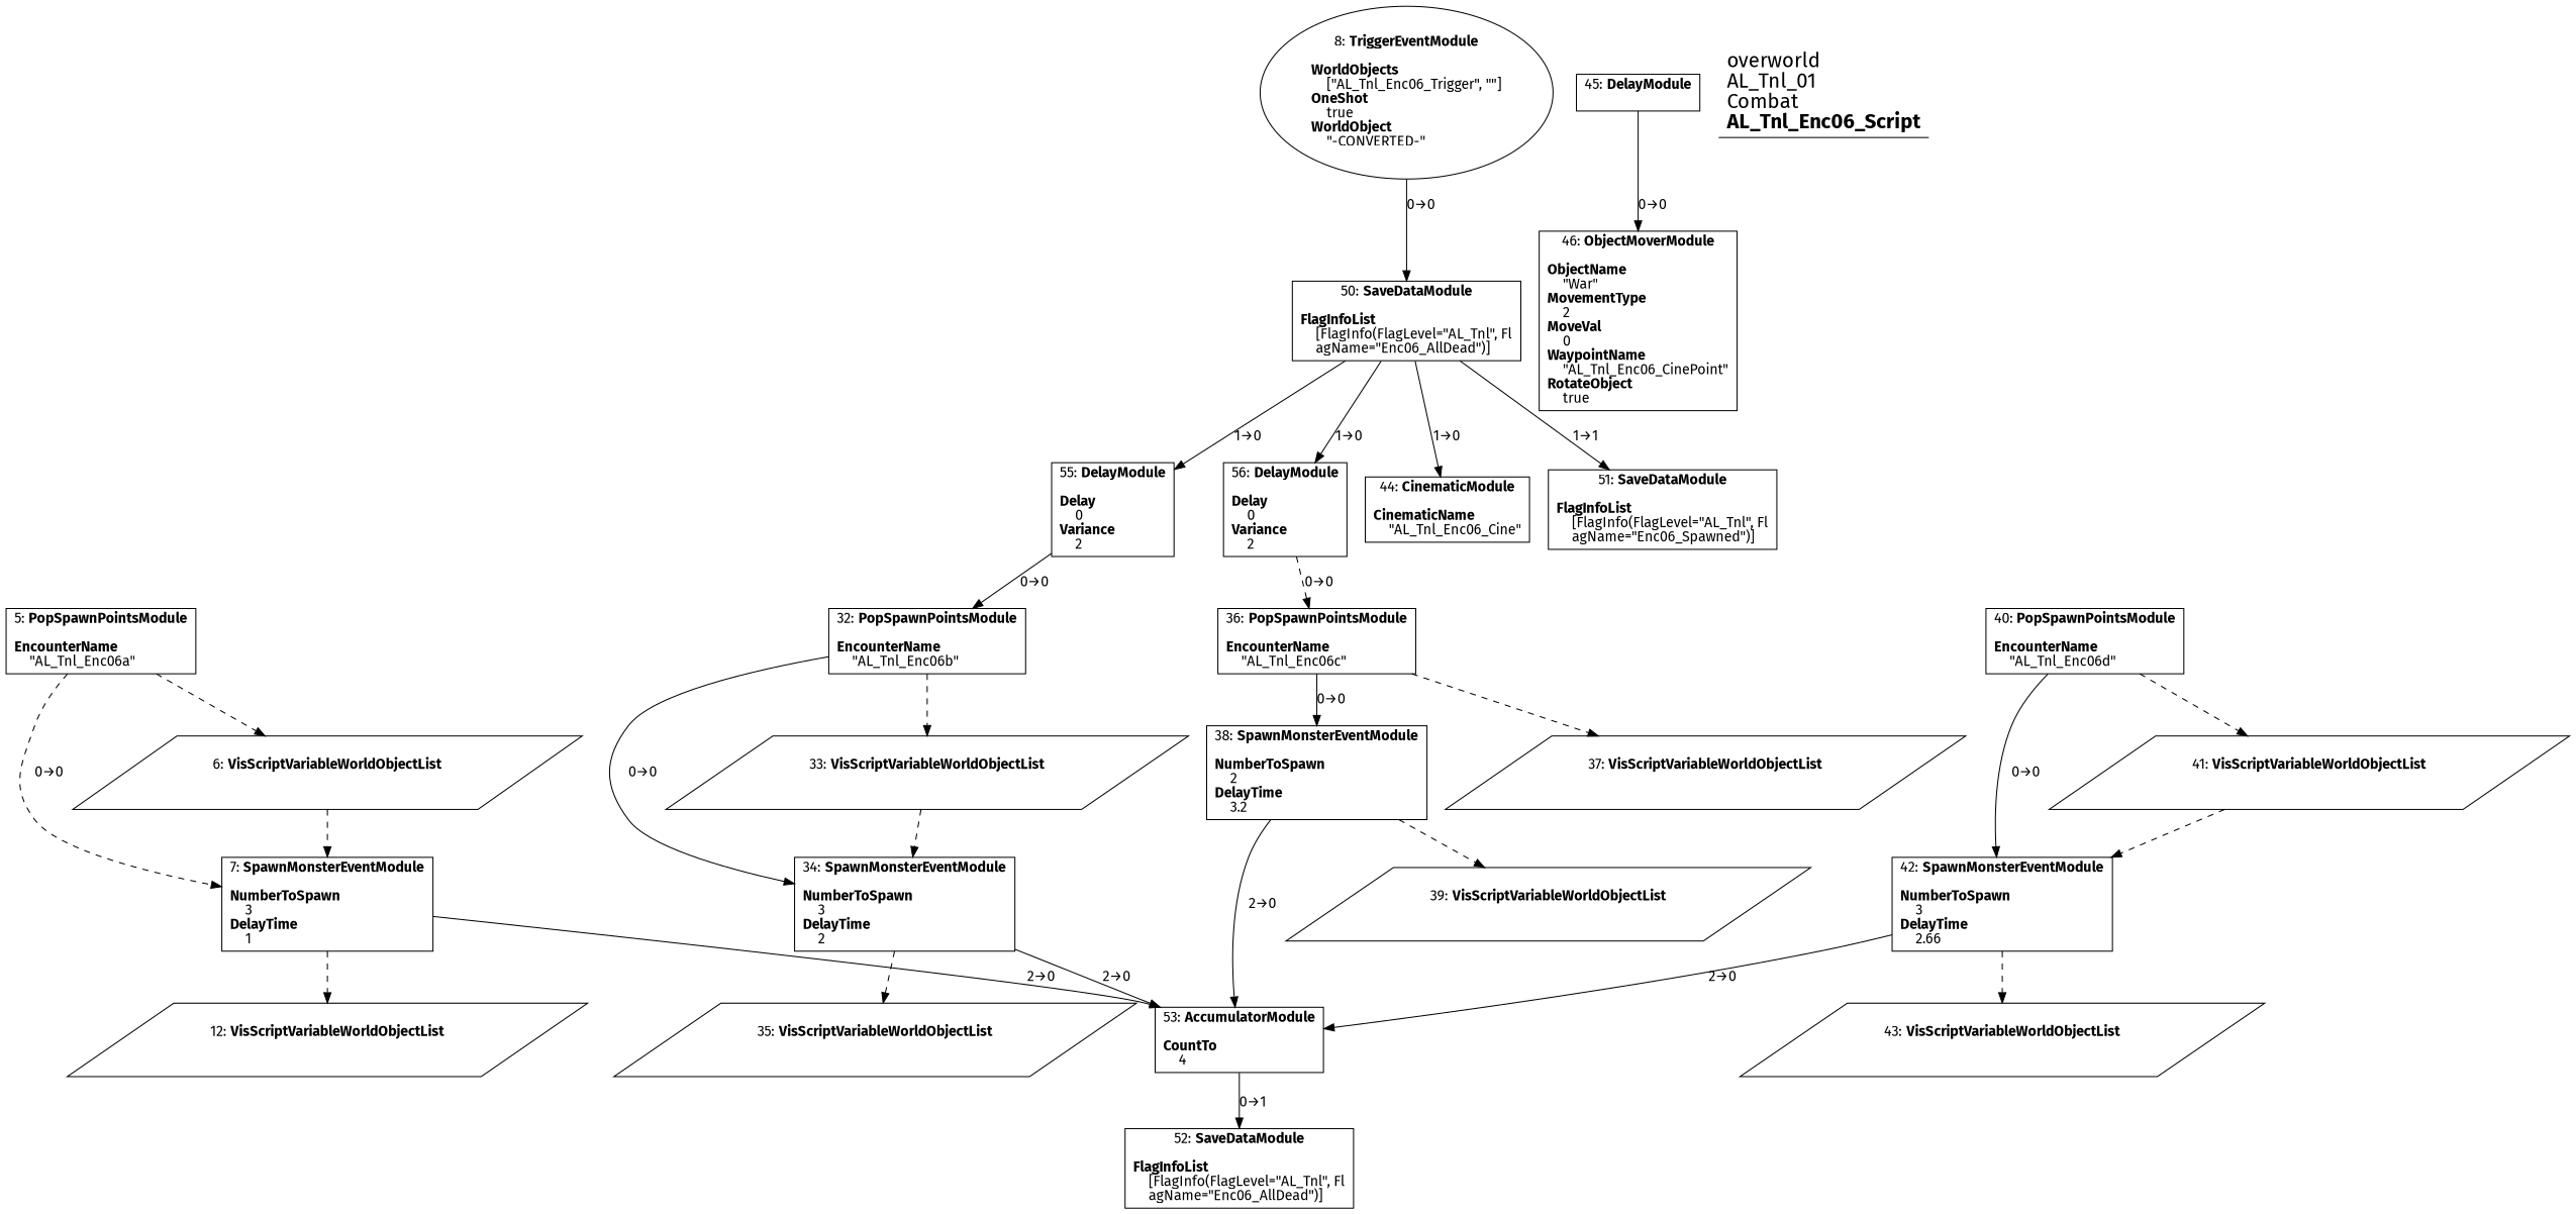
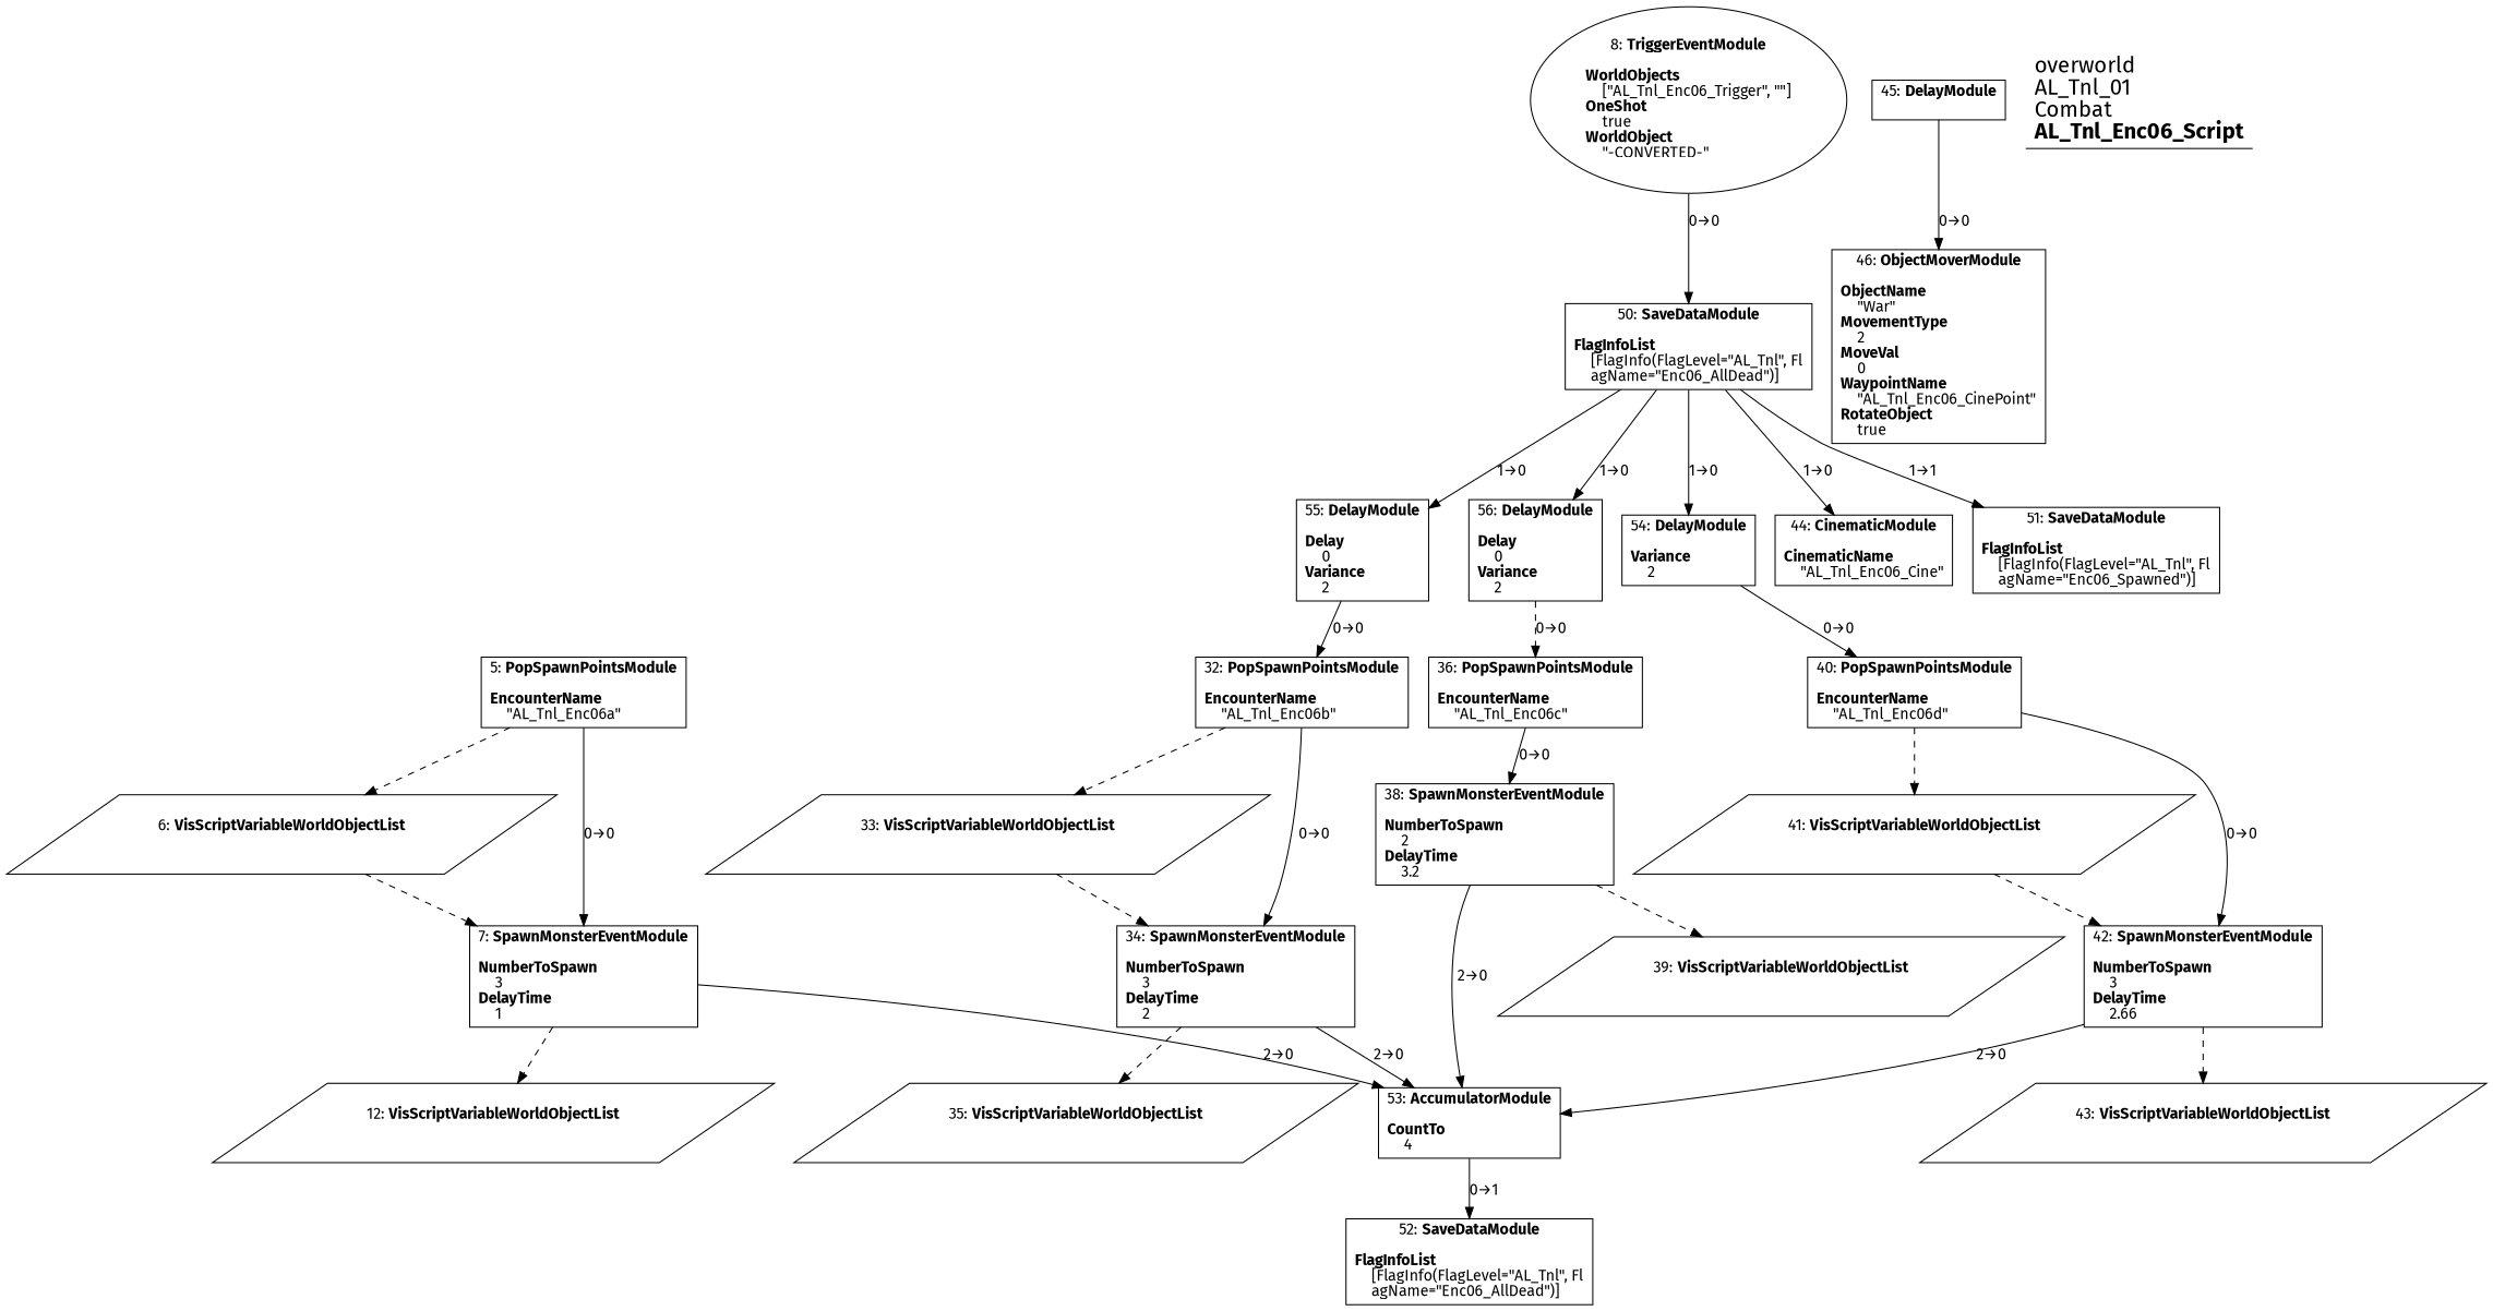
  digraph {
    fontname="Fira Sans"
    splines=spline
    node [fontname="Fira Sans" shape=box]
    edge [fontname="Fira Sans"]
    n1 [label=<5: <b>PopSpawnPointsModule</b><br/><br/><b>EncounterName</b><br align="left"/>    &quot;AL_Tnl_Enc06a&quot;<br align="left"/>>]
    n2 [label=<7: <b>SpawnMonsterEventModule</b><br/><br/><b>NumberToSpawn</b><br align="left"/>    3<br align="left"/><b>DelayTime</b><br align="left"/>    1<br align="left"/>>]
    n3 [label=<6: <b>VisScriptVariableWorldObjectList</b><br/><br/>> shape=parallelogram]
    n4 [label=<53: <b>AccumulatorModule</b><br/><br/><b>CountTo</b><br align="left"/>    4<br align="left"/>>]
    n5 [label=<12: <b>VisScriptVariableWorldObjectList</b><br/><br/>> shape=parallelogram]
    n6 [label=<52: <b>SaveDataModule</b><br/><br/><b>FlagInfoList</b><br align="left"/>    [FlagInfo(FlagLevel=&quot;AL_Tnl&quot;, Fl<br align="left"/>    agName=&quot;Enc06_AllDead&quot;)]<br align="left"/>>]
    n7 [label=<8: <b>TriggerEventModule</b><br/><br/><b>WorldObjects</b><br align="left"/>    [&quot;AL_Tnl_Enc06_Trigger&quot;, &quot;&quot;]<br align="left"/><b>OneShot</b><br align="left"/>    true<br align="left"/><b>WorldObject</b><br align="left"/>    &quot;-CONVERTED-&quot;<br align="left"/>> shape=oval]
    n8 [label=<50: <b>SaveDataModule</b><br/><br/><b>FlagInfoList</b><br align="left"/>    [FlagInfo(FlagLevel=&quot;AL_Tnl&quot;, Fl<br align="left"/>    agName=&quot;Enc06_AllDead&quot;)]<br align="left"/>>]
    n9 [label=<44: <b>CinematicModule</b><br/><br/><b>CinematicName</b><br align="left"/>    &quot;AL_Tnl_Enc06_Cine&quot;<br align="left"/>>]
    n10 [label=<51: <b>SaveDataModule</b><br/><br/><b>FlagInfoList</b><br align="left"/>    [FlagInfo(FlagLevel=&quot;AL_Tnl&quot;, Fl<br align="left"/>    agName=&quot;Enc06_Spawned&quot;)]<br align="left"/>>]
    n11 [label=<55: <b>DelayModule</b><br/><br/><b>Delay</b><br align="left"/>    0<br align="left"/><b>Variance</b><br align="left"/>    2<br align="left"/>>]
    n12 [label=<56: <b>DelayModule</b><br/><br/><b>Delay</b><br align="left"/>    0<br align="left"/><b>Variance</b><br align="left"/>    2<br align="left"/>>]
+   n13 [label=<54: <b>DelayModule</b><br/><br/><b>Variance</b><br align="left"/>    2<br align="left"/>>]
    n14 [label=<32: <b>PopSpawnPointsModule</b><br/><br/><b>EncounterName</b><br align="left"/>    &quot;AL_Tnl_Enc06b&quot;<br align="left"/>>]
    n15 [label=<36: <b>PopSpawnPointsModule</b><br/><br/><b>EncounterName</b><br align="left"/>    &quot;AL_Tnl_Enc06c&quot;<br align="left"/>>]
    n16 [label=<40: <b>PopSpawnPointsModule</b><br/><br/><b>EncounterName</b><br align="left"/>    &quot;AL_Tnl_Enc06d&quot;<br align="left"/>>]
    n17 [label=<34: <b>SpawnMonsterEventModule</b><br/><br/><b>NumberToSpawn</b><br align="left"/>    3<br align="left"/><b>DelayTime</b><br align="left"/>    2<br align="left"/>>]
    n18 [label=<33: <b>VisScriptVariableWorldObjectList</b><br/><br/>> shape=parallelogram]
    n19 [label=<35: <b>VisScriptVariableWorldObjectList</b><br/><br/>> shape=parallelogram]
    n20 [label=<38: <b>SpawnMonsterEventModule</b><br/><br/><b>NumberToSpawn</b><br align="left"/>    2<br align="left"/><b>DelayTime</b><br align="left"/>    3.2<br align="left"/>>]
-   n21 [label=<37: <b>VisScriptVariableWorldObjectList</b><br/><br/>> shape=parallelogram]
    n22 [label=<39: <b>VisScriptVariableWorldObjectList</b><br/><br/>> shape=parallelogram]
    n23 [label=<42: <b>SpawnMonsterEventModule</b><br/><br/><b>NumberToSpawn</b><br align="left"/>    3<br align="left"/><b>DelayTime</b><br align="left"/>    2.66<br align="left"/>>]
    n24 [label=<41: <b>VisScriptVariableWorldObjectList</b><br/><br/>> shape=parallelogram]
    n25 [label=<43: <b>VisScriptVariableWorldObjectList</b><br/><br/>> shape=parallelogram]
    n26 [label=<45: <b>DelayModule</b><br/><br/>>]
    n27 [label=<46: <b>ObjectMoverModule</b><br/><br/><b>ObjectName</b><br align="left"/>    &quot;War&quot;<br align="left"/><b>MovementType</b><br align="left"/>    2<br align="left"/><b>MoveVal</b><br align="left"/>    0<br align="left"/><b>WaypointName</b><br align="left"/>    &quot;AL_Tnl_Enc06_CinePoint&quot;<br align="left"/><b>RotateObject</b><br align="left"/>    true<br align="left"/>>]
    n28 [label=<<font point-size="20">overworld<br align="left"/>AL_Tnl_01<br align="left"/>Combat<br align="left"/><b>AL_Tnl_Enc06_Script</b><br align="left"/></font>> shape=underline]
-   n1 -> n2 [label="0→0" style=dashed]
+   n1 -> n2 [label="0→0"]
    n1 -> n3 [style=dashed]
    n2 -> n4 [label="2→0"]
    n2 -> n5 [style=dashed]
    n3 -> n2 [style=dashed]
    n4 -> n6 [label="0→1"]
    n7 -> n8 [label="0→0"]
    n8 -> n9 [label="1→0"]
    n8 -> n10 [label="1→1"]
    n8 -> n11 [label="1→0"]
    n8 -> n12 [label="1→0"]
+   n8 -> n13 [label="1→0"]
    n11 -> n14 [label="0→0"]
    n12 -> n15 [label="0→0" style=dashed]
+   n13 -> n16 [label="0→0"]
    n14 -> n17 [label="0→0"]
    n14 -> n18 [style=dashed]
    n15 -> n20 [label="0→0"]
-   n15 -> n21 [style=dashed]
    n16 -> n23 [label="0→0"]
    n16 -> n24 [style=dashed]
    n17 -> n4 [label="2→0"]
    n17 -> n19 [style=dashed]
    n18 -> n17 [style=dashed]
    n20 -> n4 [label="2→0"]
    n20 -> n22 [style=dashed]
    n23 -> n4 [label="2→0"]
    n23 -> n25 [style=dashed]
    n24 -> n23 [style=dashed]
    n26 -> n27 [label="0→0"]
  }
